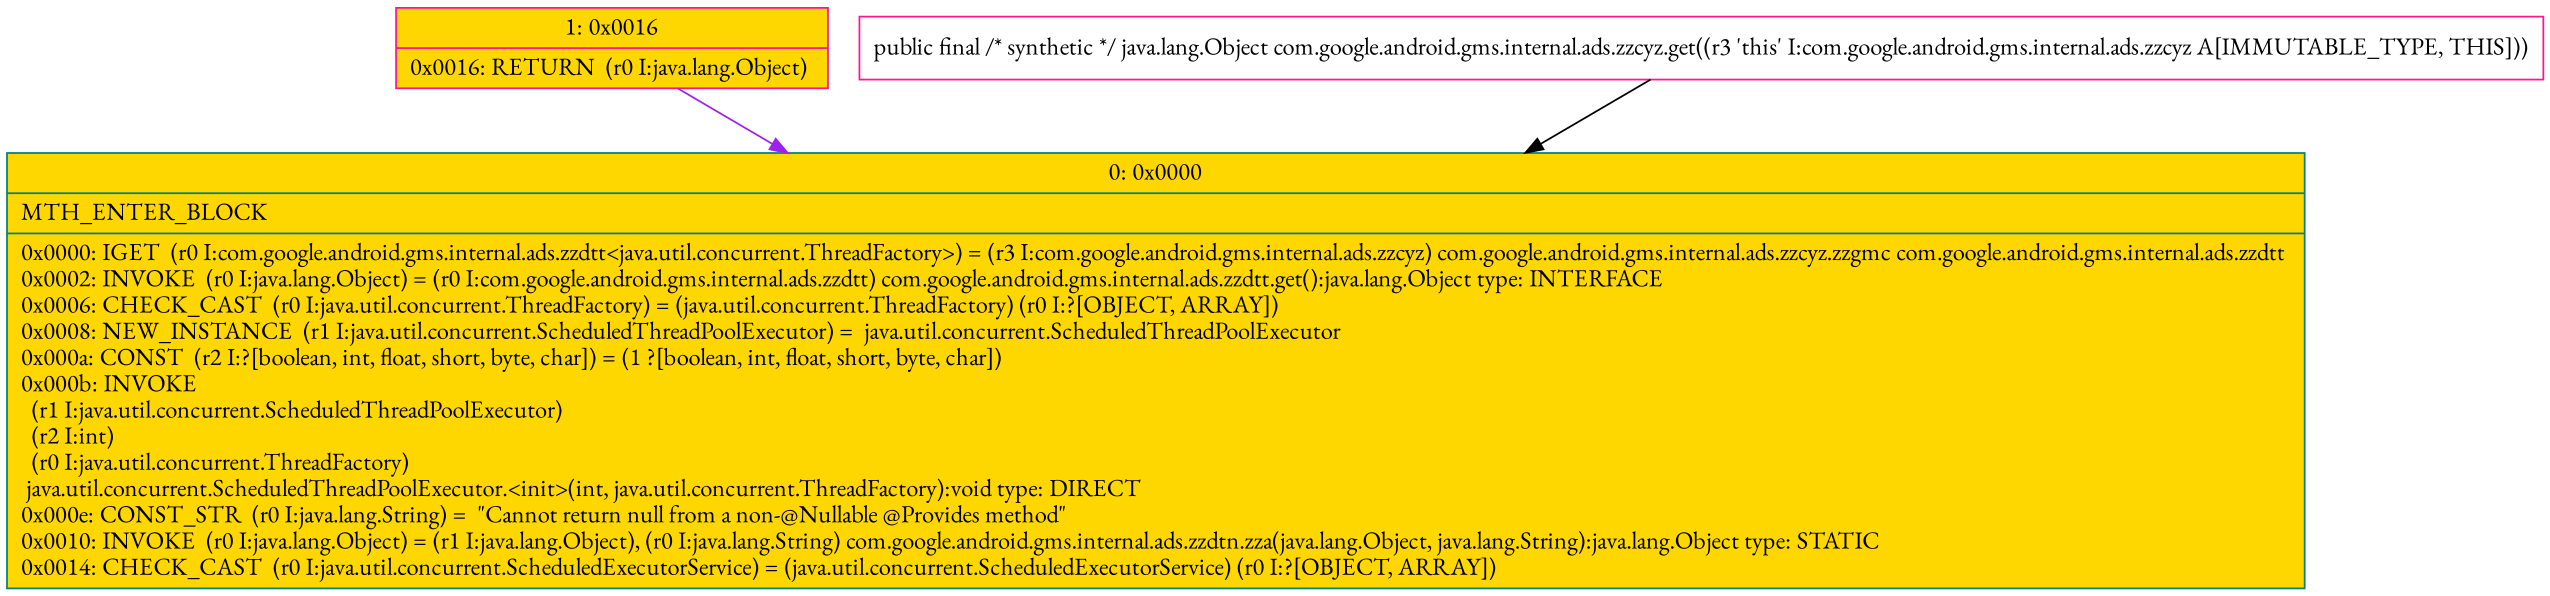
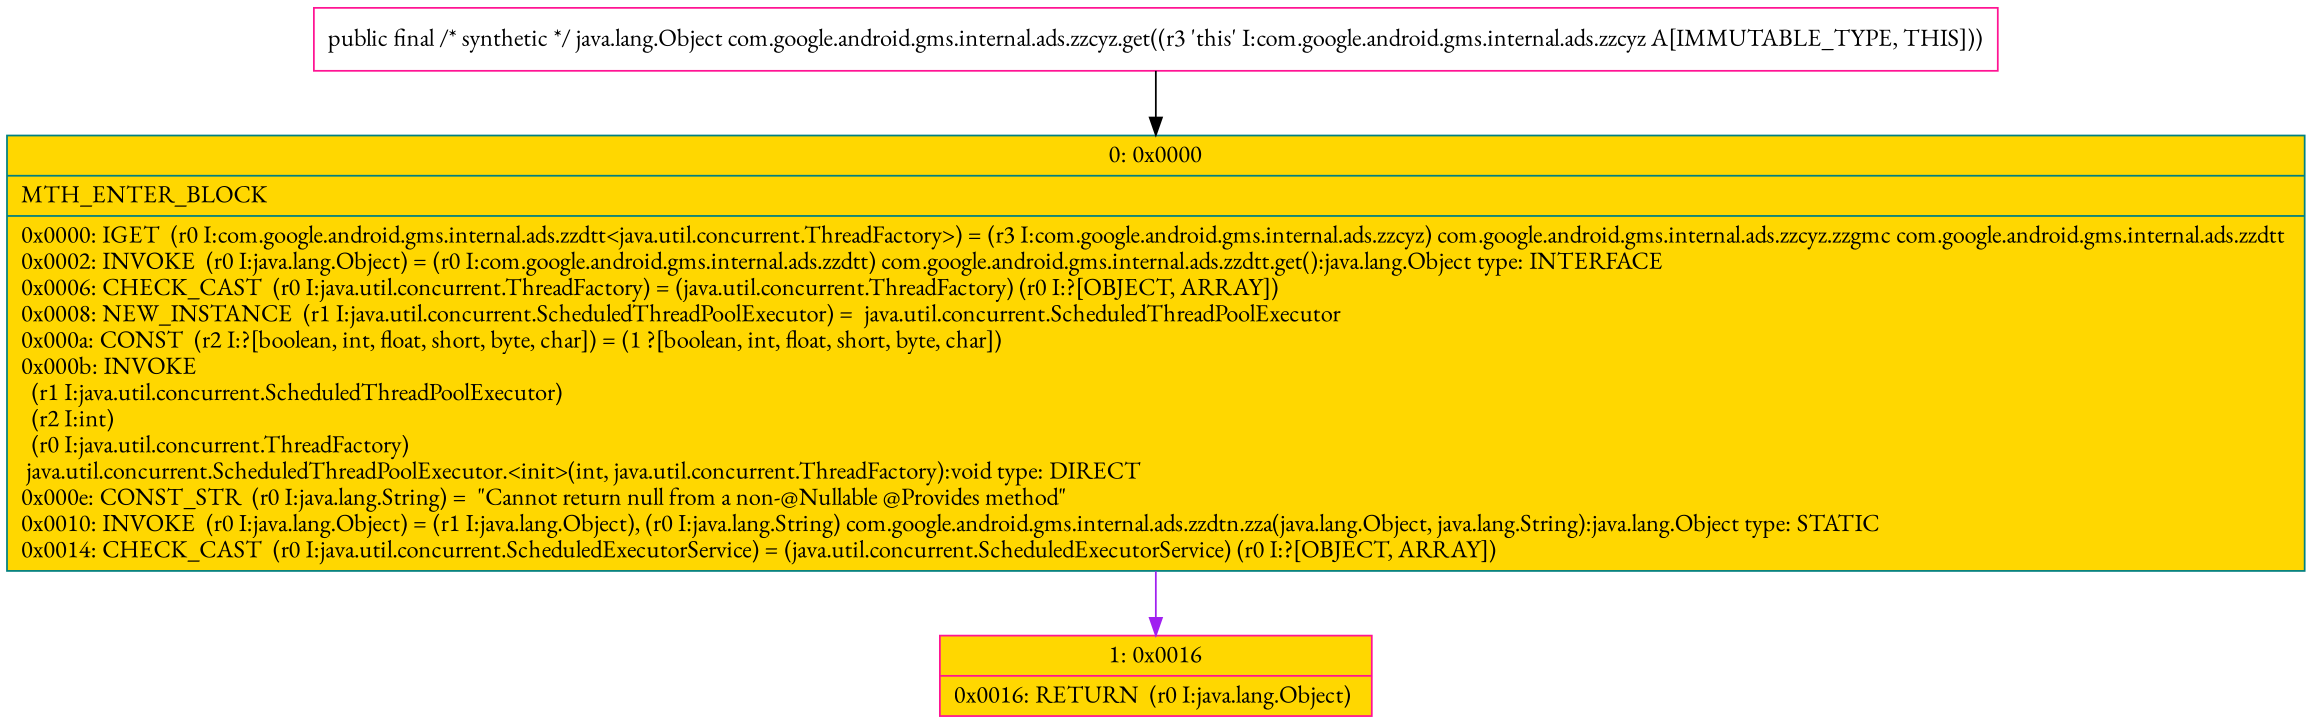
  digraph {
    fontname="EB Garamond"
    node [shape=record style=filled fillcolor=gold color=deeppink fontname="EB Garamond"]
    edge [style=solid fontname="EB Garamond"]
    n1 [label="{0\:\ 0x0000|MTH_ENTER_BLOCK\l|0x0000: IGET  (r0 I:com.google.android.gms.internal.ads.zzdtt\<java.util.concurrent.ThreadFactory\>) = (r3 I:com.google.android.gms.internal.ads.zzcyz) com.google.android.gms.internal.ads.zzcyz.zzgmc com.google.android.gms.internal.ads.zzdtt \l0x0002: INVOKE  (r0 I:java.lang.Object) = (r0 I:com.google.android.gms.internal.ads.zzdtt) com.google.android.gms.internal.ads.zzdtt.get():java.lang.Object type: INTERFACE \l0x0006: CHECK_CAST  (r0 I:java.util.concurrent.ThreadFactory) = (java.util.concurrent.ThreadFactory) (r0 I:?[OBJECT, ARRAY]) \l0x0008: NEW_INSTANCE  (r1 I:java.util.concurrent.ScheduledThreadPoolExecutor) =  java.util.concurrent.ScheduledThreadPoolExecutor \l0x000a: CONST  (r2 I:?[boolean, int, float, short, byte, char]) = (1 ?[boolean, int, float, short, byte, char]) \l0x000b: INVOKE  \l  (r1 I:java.util.concurrent.ScheduledThreadPoolExecutor)\l  (r2 I:int)\l  (r0 I:java.util.concurrent.ThreadFactory)\l java.util.concurrent.ScheduledThreadPoolExecutor.\<init\>(int, java.util.concurrent.ThreadFactory):void type: DIRECT \l0x000e: CONST_STR  (r0 I:java.lang.String) =  \"Cannot return null from a non\-@Nullable @Provides method\" \l0x0010: INVOKE  (r0 I:java.lang.Object) = (r1 I:java.lang.Object), (r0 I:java.lang.String) com.google.android.gms.internal.ads.zzdtn.zza(java.lang.Object, java.lang.String):java.lang.Object type: STATIC \l0x0014: CHECK_CAST  (r0 I:java.util.concurrent.ScheduledExecutorService) = (java.util.concurrent.ScheduledExecutorService) (r0 I:?[OBJECT, ARRAY]) \l}" color=teal]
    n2 [label="{1\:\ 0x0016|0x0016: RETURN  (r0 I:java.lang.Object) \l}"]
    n3 [label="{public final \/* synthetic *\/ java.lang.Object com.google.android.gms.internal.ads.zzcyz.get((r3 'this' I:com.google.android.gms.internal.ads.zzcyz A[IMMUTABLE_TYPE, THIS])) }" fillcolor=white]
-   n2 -> n1 [color=purple]
+   n1 -> n2 [color=purple]
    n3 -> n1 [color=black]
  }
